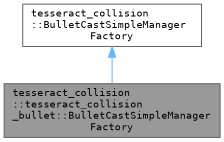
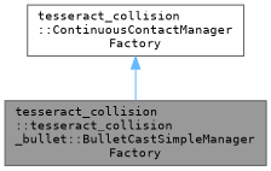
  digraph {
    fontname="DejaVu Sans Mono"
    node [color=gray40 fontname="DejaVu Sans Mono" fontsize=10 shape=box style=filled]
    n1 [fillcolor=grey60 fontcolor=black height=0.2 label="tesseract_collision\l::tesseract_collision\l_bullet::BulletCastSimpleManager\lFactory" width=0.4]
-   n2 [fillcolor=white height=0.2 label="tesseract_collision\l::BulletCastSimpleManager\lFactory" width=0.4]
+   n2 [fillcolor=white height=0.2 label="tesseract_collision\l::ContinuousContactManager\lFactory" width=0.4]
    n2 -> n1 [color=steelblue1 dir=back fontname="DejaVu Sans Mono" fontsize=10 labelfontname=Helvetica labelfontsize=10 style=solid]
  }
